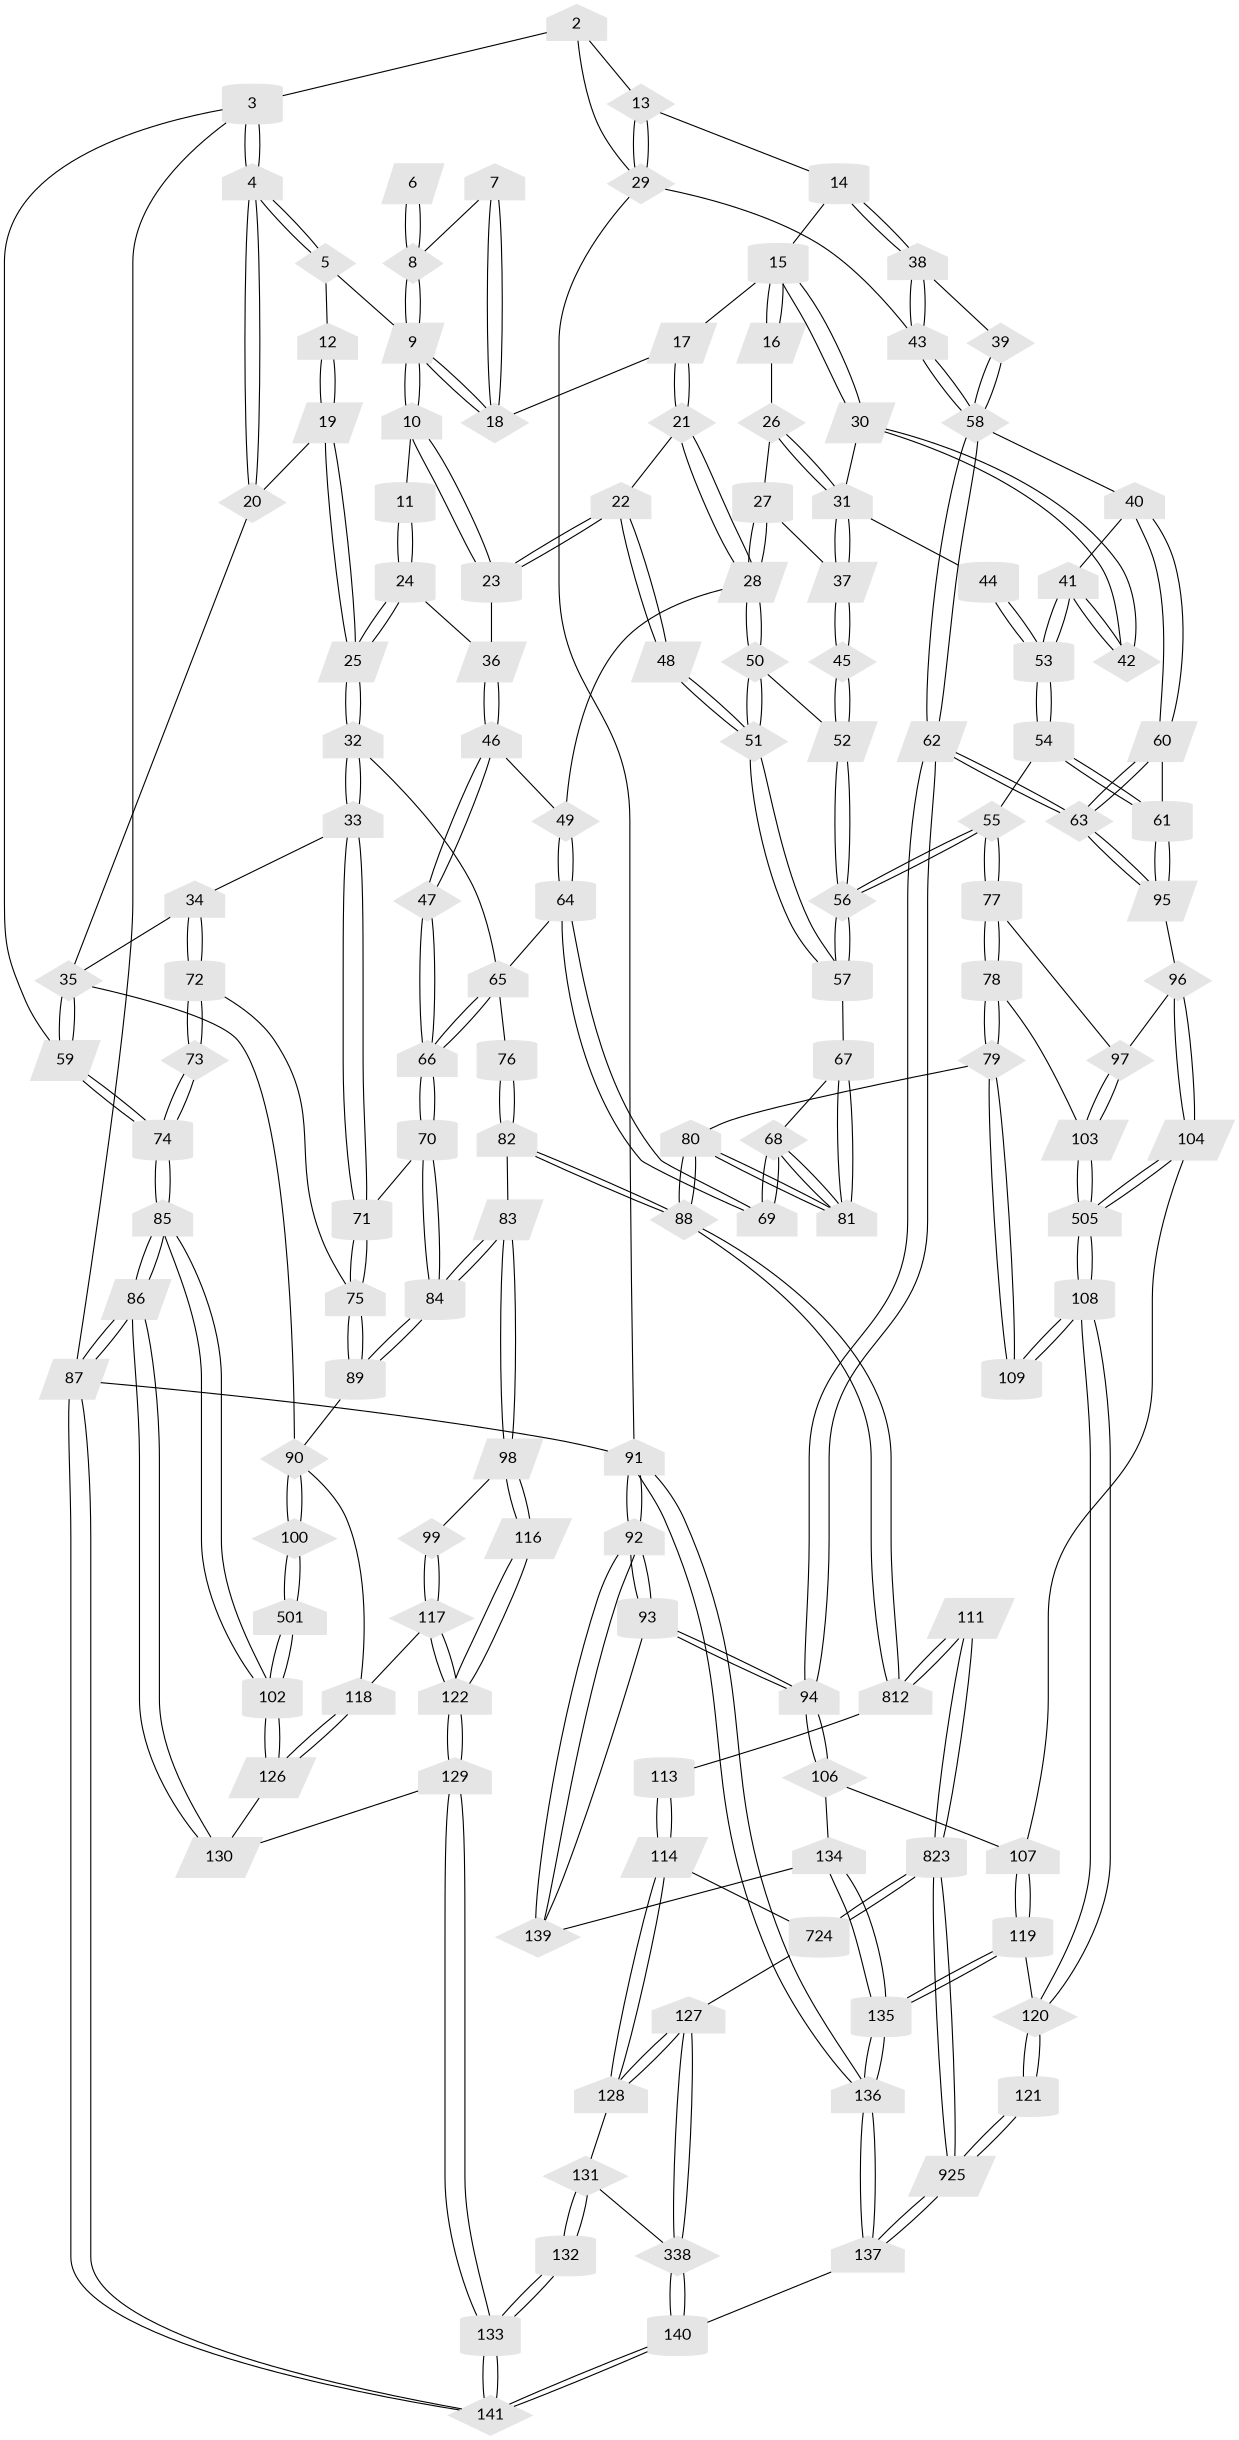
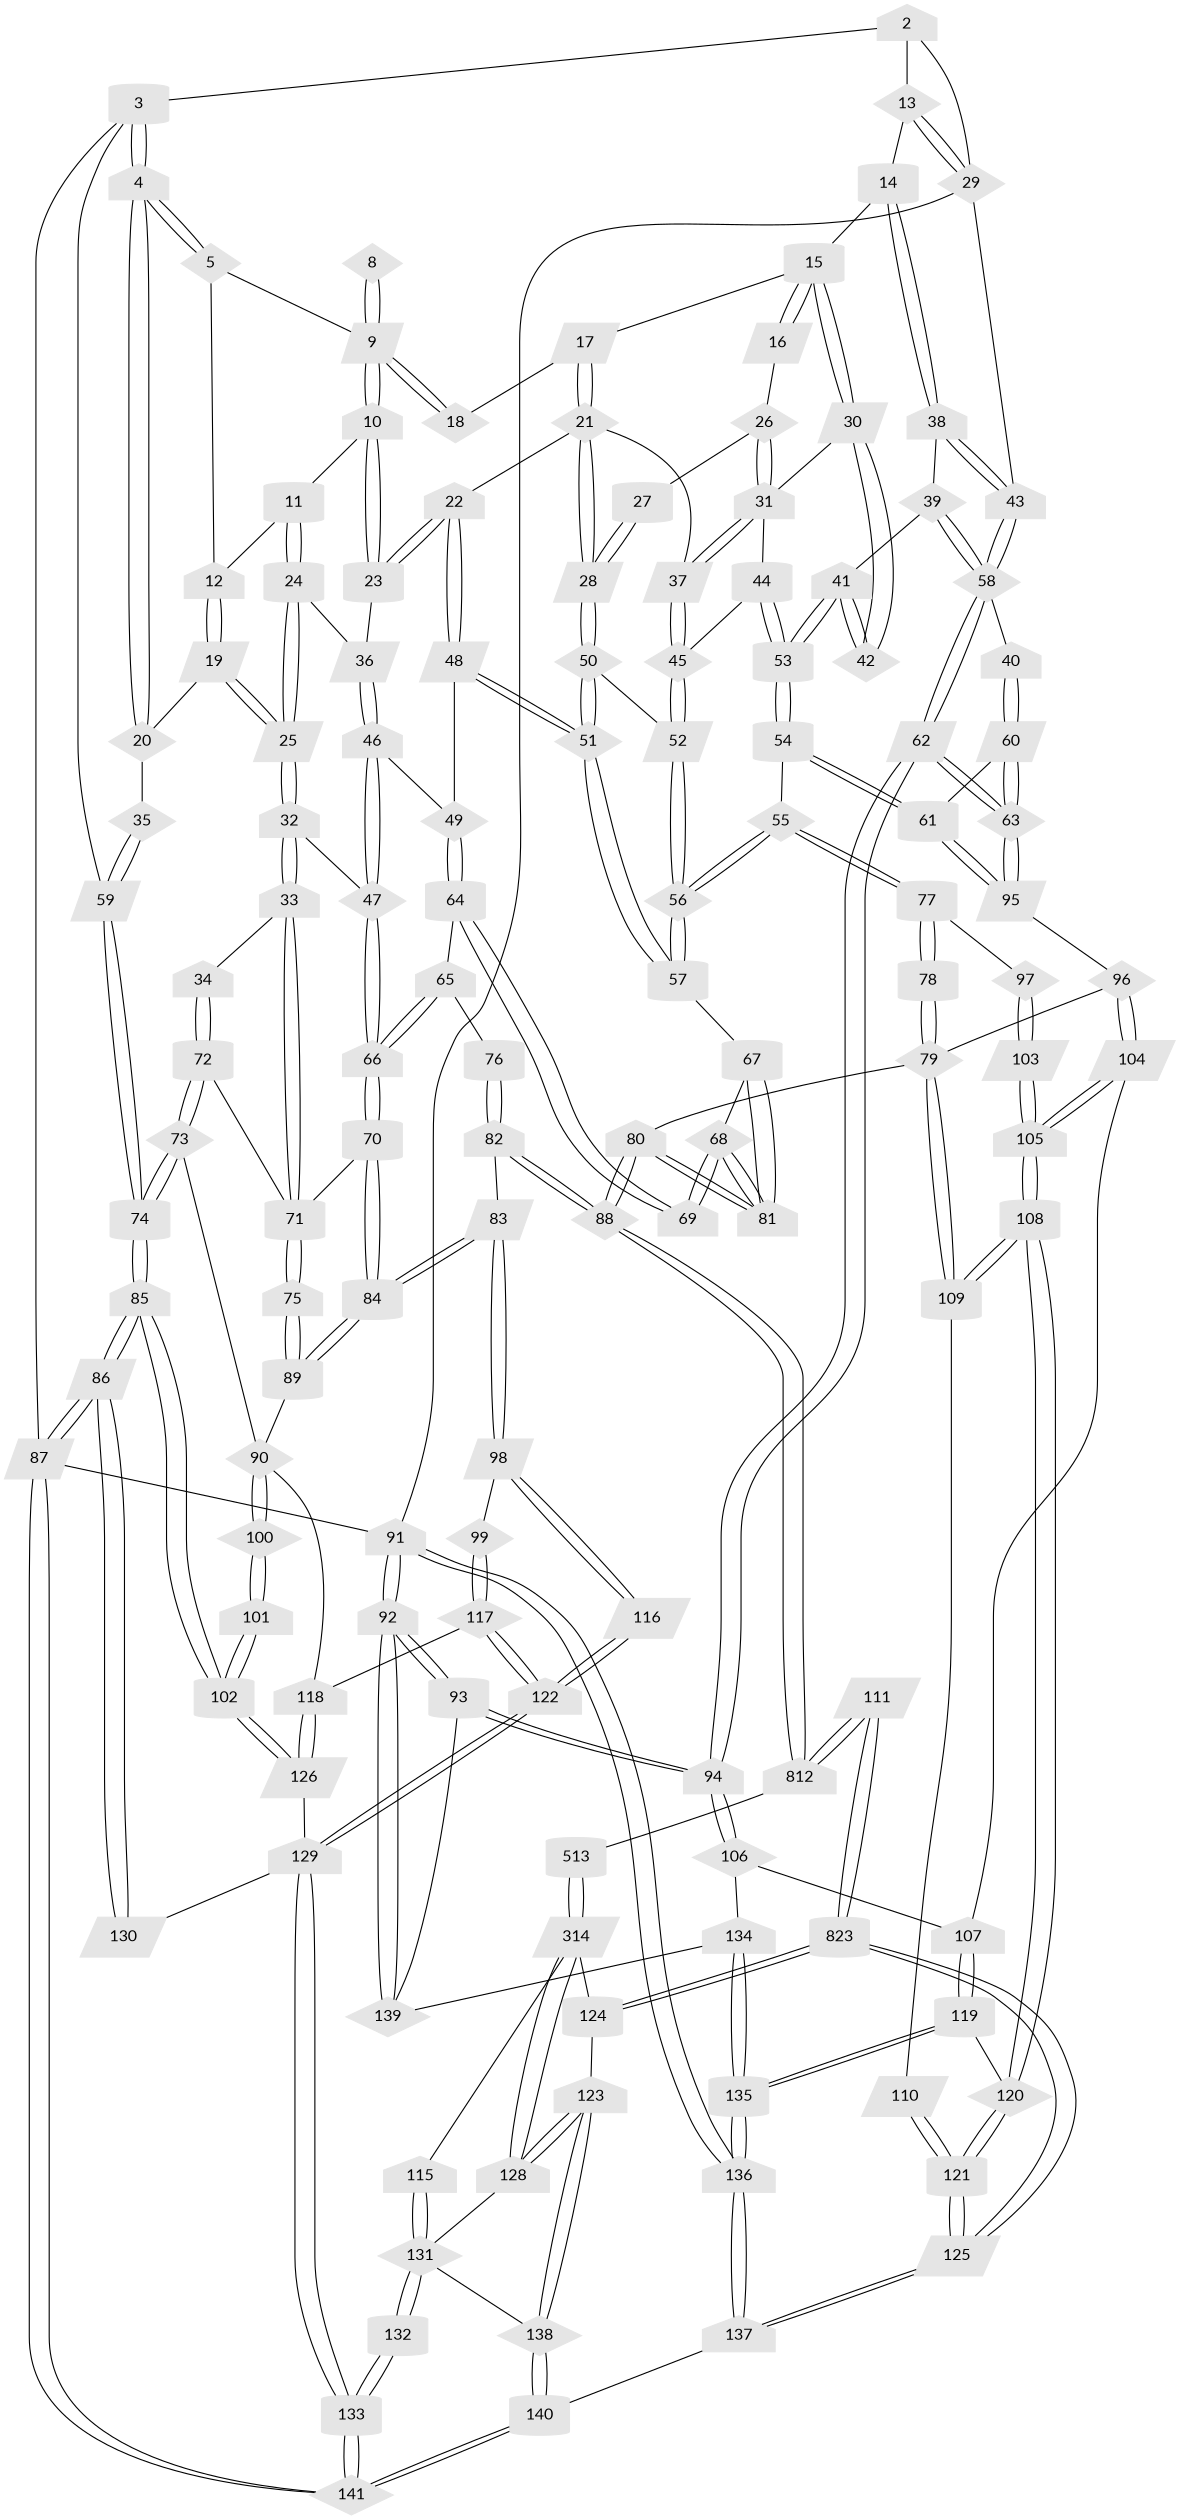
  graph {
    fontname=Lato
    node [color=gray90 fontname=Lato shape=house style=filled]
    edge [fontname=Lato]
    2
    3 [shape=cylinder]
    13 [shape=diamond]
    29 [shape=diamond]
-   7
    8 [shape=diamond]
    18 [shape=diamond]
    4
    59 [shape=parallelogram]
    87 [shape=parallelogram]
    14 [shape=cylinder]
    43
    91
    5 [shape=diamond]
    20 [shape=diamond]
    74 [shape=cylinder]
    141 [shape=diamond]
    12
    9 [shape=parallelogram]
    35 [shape=diamond]
-   6 [shape=parallelogram]
    19 [shape=parallelogram]
    10
    11 [shape=cylinder]
    23 [shape=cylinder]
    24 [shape=cylinder]
    36 [shape=parallelogram]
    25 [shape=parallelogram]
    15 [shape=cylinder]
    38
    16 [shape=parallelogram]
    30 [shape=parallelogram]
    17 [shape=parallelogram]
    39 [shape=diamond]
    26 [shape=diamond]
    31
    42 [shape=diamond]
    21 [shape=diamond]
    27 [shape=cylinder]
    22
    28 [shape=parallelogram]
    32
    48 [shape=parallelogram]
    50 [shape=diamond]
    49 [shape=diamond]
    51 [shape=diamond]
    46
    33
    47 [shape=diamond]
    37 [shape=parallelogram]
    44 [shape=cylinder]
    45 [shape=diamond]
    52 [shape=parallelogram]
    58 [shape=diamond]
    92
    136
    34
    71 [shape=cylinder]
    66
    72 [shape=cylinder]
    75
    73 [shape=diamond]
    40
    41
    60 [shape=parallelogram]
    62 [shape=parallelogram]
    53 [shape=cylinder]
    61 [shape=cylinder]
    63 [shape=diamond]
    54 [shape=cylinder]
    56 [shape=diamond]
    64 [shape=cylinder]
    70 [shape=cylinder]
    57 [shape=cylinder]
    65
    69
    67 [shape=cylinder]
    55 [shape=diamond]
    77 [shape=cylinder]
    95 [shape=parallelogram]
    78 [shape=cylinder]
    97 [shape=diamond]
    68 [shape=diamond]
    81
    94
    85
    96 [shape=diamond]
    106 [shape=diamond]
    76 [shape=cylinder]
    82
    84 [shape=cylinder]
    89 [shape=cylinder]
    90 [shape=diamond]
    100 [shape=diamond]
    118
    86 [shape=parallelogram]
    102 [shape=cylinder]
    88 [shape=diamond]
    83 [shape=parallelogram]
    79 [shape=diamond]
    103 [shape=parallelogram]
    80
    109 [shape=cylinder]
-   105 [label=505]
+   105
+   110 [shape=parallelogram]
    n106 [label=812]
    98 [shape=parallelogram]
    99 [shape=diamond]
    116 [shape=parallelogram]
    130 [shape=parallelogram]
    126 [shape=parallelogram]
-   113 [shape=cylinder]
-   101 [label=501]
+   113 [shape=cylinder label=513]
+   101
    93 [shape=cylinder]
    139 [shape=diamond]
    137
    107
    134
    104 [shape=parallelogram]
    117 [shape=diamond]
    122
    108 [shape=cylinder]
    119 [shape=cylinder]
    120 [shape=diamond]
    135 [shape=cylinder]
    121 [shape=cylinder]
    111 [shape=parallelogram]
    n128 [label=823 shape=cylinder]
-   125 [shape=parallelogram label=925]
-   124 [shape=cylinder label=724]
-   114 [shape=parallelogram]
+   125 [shape=parallelogram]
+   124 [shape=cylinder]
+   114 [shape=parallelogram label=314]
+   115
    128
-   127
+   127 [label=123]
    131 [shape=diamond]
-   138 [shape=diamond label=338]
+   138 [shape=diamond]
    132 [shape=cylinder]
    129
    133 [shape=cylinder]
    140 [shape=cylinder]
    2 -- 3
    2 -- 13
    2 -- 29
    3 -- 4
    3 -- 4
    3 -- 59
    3 -- 87
    13 -- 29
    13 -- 29
    13 -- 14
    29 -- 43
    29 -- 91
-   7 -- 8
-   7 -- 18
-   7 -- 18
    8 -- 9
    8 -- 9
    4 -- 5
    4 -- 5
    4 -- 20
    4 -- 20
    59 -- 74
    59 -- 74
    87 -- 91
    87 -- 141
    87 -- 141
    14 -- 15
    14 -- 38
    14 -- 38
    43 -- 58
    43 -- 58
    91 -- 92
    91 -- 92
    91 -- 136
    91 -- 136
    5 -- 12
    5 -- 9
    20 -- 35
    74 -- 85
    74 -- 85
    12 -- 19
    12 -- 19
    9 -- 18
    9 -- 18
    9 -- 10
    9 -- 10
    35 -- 59
    35 -- 59
-   6 -- 8
-   6 -- 8
    19 -- 20
    19 -- 25
    19 -- 25
    10 -- 11
    10 -- 23
    10 -- 23
+   11 -- 12
    11 -- 24
    11 -- 24
    23 -- 36
    24 -- 36
    24 -- 25
    24 -- 25
    36 -- 46
    36 -- 46
    25 -- 32
    25 -- 32
    15 -- 16
    15 -- 16
    15 -- 30
    15 -- 30
    15 -- 17
    38 -- 43
    38 -- 43
    38 -- 39
    16 -- 26
    30 -- 31
    30 -- 42
    30 -- 42
    17 -- 18
    17 -- 21
    17 -- 21
    39 -- 58
    39 -- 58
    26 -- 31
    26 -- 31
    26 -- 27
    31 -- 37
    31 -- 37
    31 -- 44
    21 -- 22
    21 -- 28
    21 -- 28
    27 -- 28
    27 -- 28
-   27 -- 37
+   21 -- 37
    22 -- 23
    22 -- 23
    22 -- 48
    22 -- 48
    28 -- 50
    28 -- 50
    32 -- 33
    32 -- 33
-   32 -- 65
-   28 -- 49
+   32 -- 47
+   48 -- 49
    48 -- 51
    48 -- 51
    50 -- 51
    50 -- 51
    50 -- 52
    49 -- 64
    49 -- 64
    51 -- 57
    51 -- 57
    46 -- 49
    46 -- 47
    46 -- 47
    33 -- 34
    33 -- 71
    33 -- 71
    47 -- 66
    47 -- 66
    37 -- 45
    37 -- 45
+   44 -- 45
    44 -- 53
    44 -- 53
    45 -- 52
    45 -- 52
    52 -- 56
    52 -- 56
    58 -- 40
    58 -- 62
    58 -- 62
    92 -- 93
    92 -- 93
    92 -- 139
    92 -- 139
    136 -- 137
    136 -- 137
-   34 -- 35
    34 -- 72
    34 -- 72
    71 -- 75
    71 -- 75
    66 -- 70
    66 -- 70
-   72 -- 75
+   72 -- 71
    72 -- 73
    72 -- 73
    75 -- 89
    75 -- 89
    73 -- 74
    73 -- 74
-   35 -- 90
-   40 -- 41
+   73 -- 90
+   39 -- 41
    40 -- 60
    40 -- 60
    41 -- 42
    41 -- 42
    41 -- 53
    41 -- 53
    60 -- 61
    60 -- 63
    60 -- 63
    62 -- 63
    62 -- 63
    62 -- 94
    62 -- 94
    53 -- 54
    53 -- 54
    61 -- 95
    61 -- 95
    63 -- 95
    63 -- 95
    54 -- 61
    54 -- 61
    54 -- 55
    56 -- 57
    56 -- 57
    64 -- 65
    64 -- 69
    64 -- 69
    70 -- 71
    70 -- 84
    70 -- 84
    57 -- 67
    65 -- 66
    65 -- 66
    65 -- 76
    67 -- 68
    67 -- 81
    67 -- 81
    55 -- 56
    55 -- 56
    55 -- 77
    55 -- 77
    77 -- 78
    77 -- 78
    77 -- 97
    95 -- 96
    78 -- 79
    78 -- 79
-   78 -- 103
    97 -- 103
    97 -- 103
    68 -- 69
    68 -- 69
    68 -- 81
    68 -- 81
    94 -- 106
    94 -- 106
    85 -- 86
    85 -- 86
    85 -- 102
    85 -- 102
-   96 -- 97
+   96 -- 79
    96 -- 104
    96 -- 104
    106 -- 107
    106 -- 134
    76 -- 82
    76 -- 82
    82 -- 88
    82 -- 88
    82 -- 83
    84 -- 89
    84 -- 89
    89 -- 90
    90 -- 100
    90 -- 100
    90 -- 118
    100 -- 101
    100 -- 101
    118 -- 126
    118 -- 126
    86 -- 87
    86 -- 87
    86 -- 130
    86 -- 130
    102 -- 126
    102 -- 126
    88 -- n106
    88 -- n106
    83 -- 84
    83 -- 84
    83 -- 98
    83 -- 98
    79 -- 80
    79 -- 109
    79 -- 109
    103 -- 105
    103 -- 105
    80 -- 81
    80 -- 81
    80 -- 88
    80 -- 88
+   109 -- 110
    105 -- 108
    105 -- 108
+   110 -- 121
+   110 -- 121
    n106 -- 113
    98 -- 99
    98 -- 116
    98 -- 116
    99 -- 117
    99 -- 117
    116 -- 122
    116 -- 122
-   126 -- 130
+   126 -- 129
    113 -- 114
    113 -- 114
    101 -- 102
    101 -- 102
    93 -- 94
    93 -- 94
    93 -- 139
    137 -- 140
    107 -- 119
    107 -- 119
    134 -- 139
    134 -- 135
    134 -- 135
    104 -- 105
    104 -- 105
    104 -- 107
    117 -- 118
    117 -- 122
    117 -- 122
    122 -- 129
    122 -- 129
    108 -- 109
    108 -- 109
    108 -- 120
    108 -- 120
    119 -- 120
    119 -- 135
    119 -- 135
    120 -- 121
    120 -- 121
    135 -- 136
    135 -- 136
    121 -- 125
    121 -- 125
    111 -- n106
    111 -- n106
    111 -- n128
    111 -- n128
    n128 -- 125
    n128 -- 125
    n128 -- 124
    n128 -- 124
    125 -- 137
    125 -- 137
    124 -- 127
    114 -- 124
+   114 -- 115
    114 -- 128
    114 -- 128
+   115 -- 131
+   115 -- 131
    128 -- 131
    127 -- 128
    127 -- 128
    127 -- 138
    127 -- 138
    131 -- 138
    131 -- 132
    131 -- 132
    138 -- 140
    138 -- 140
    132 -- 133
    132 -- 133
    129 -- 130
    129 -- 133
    129 -- 133
    133 -- 141
    133 -- 141
    140 -- 141
    140 -- 141
  }
